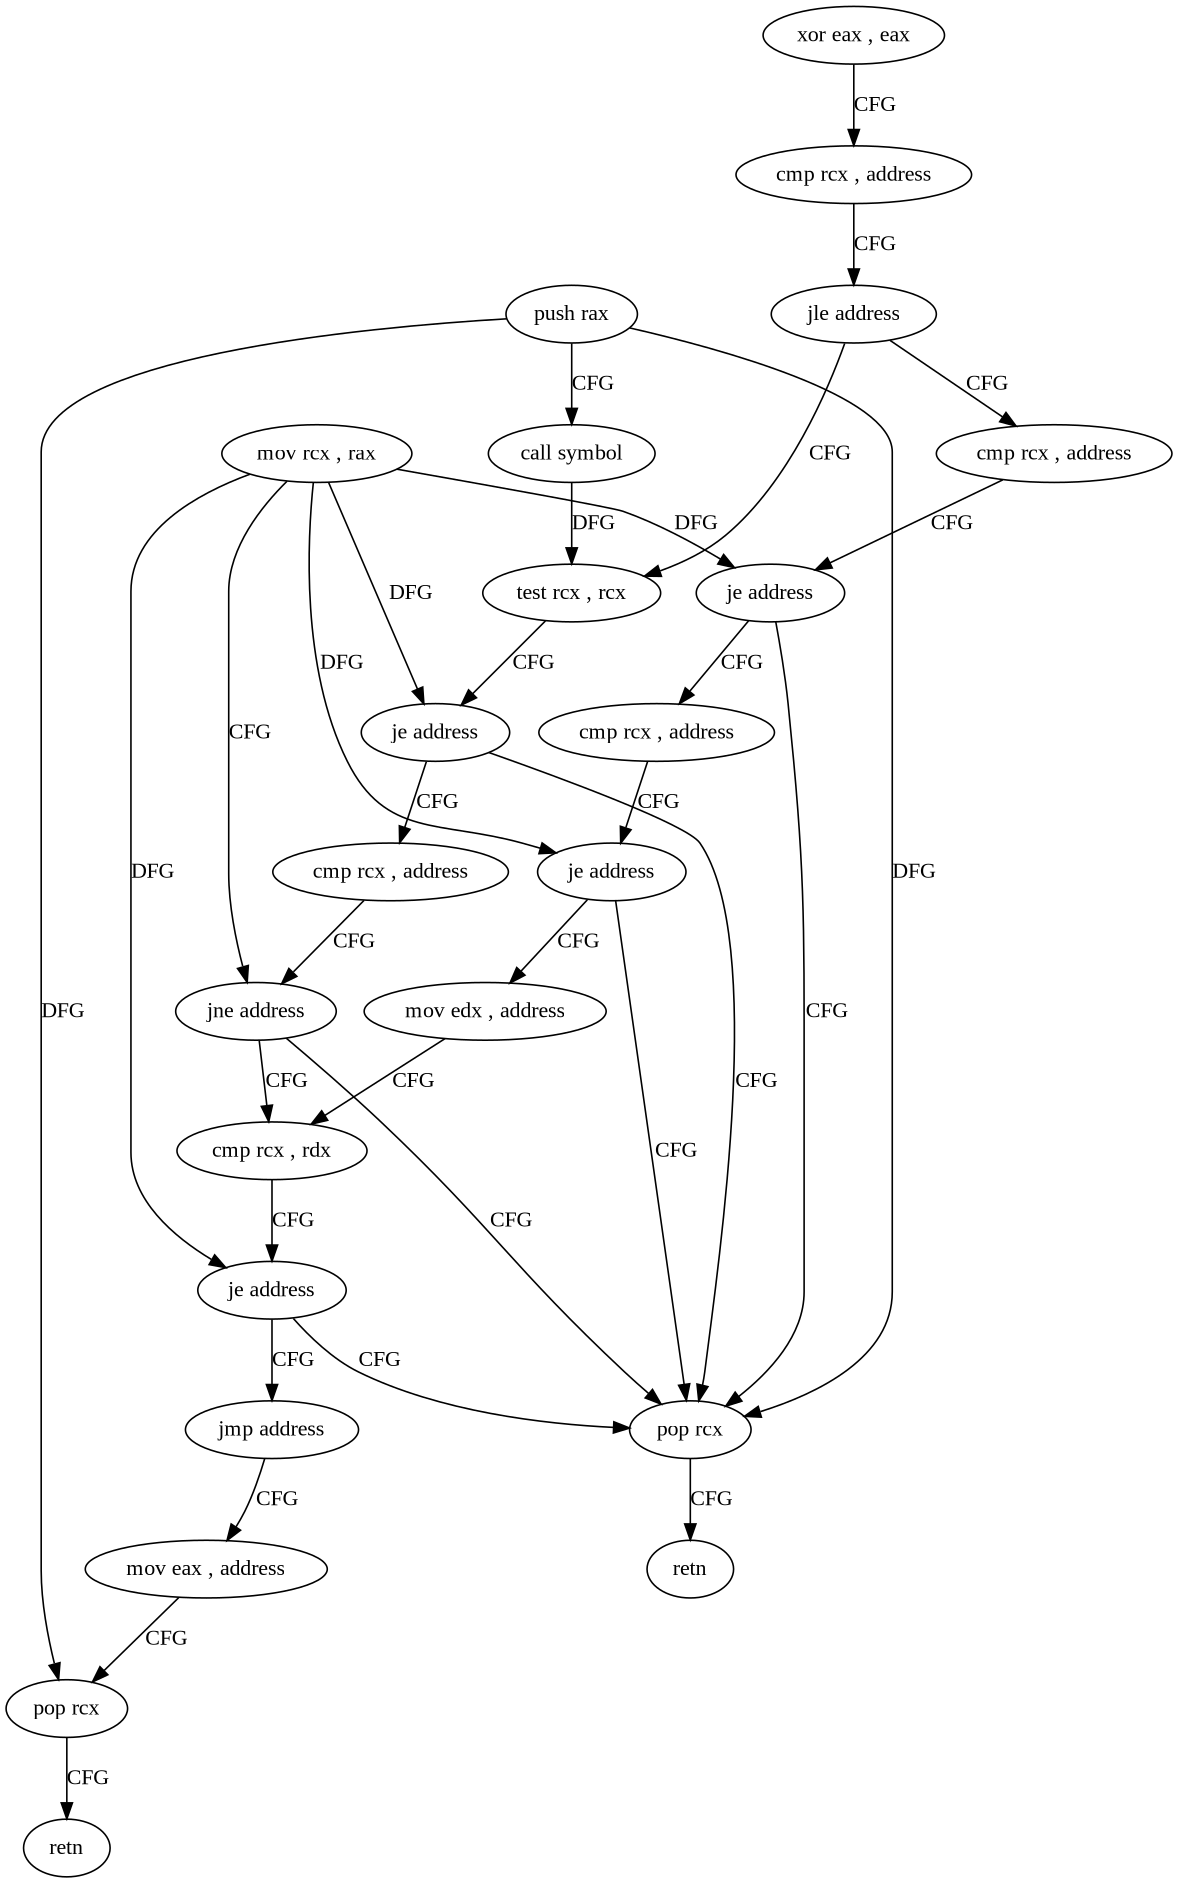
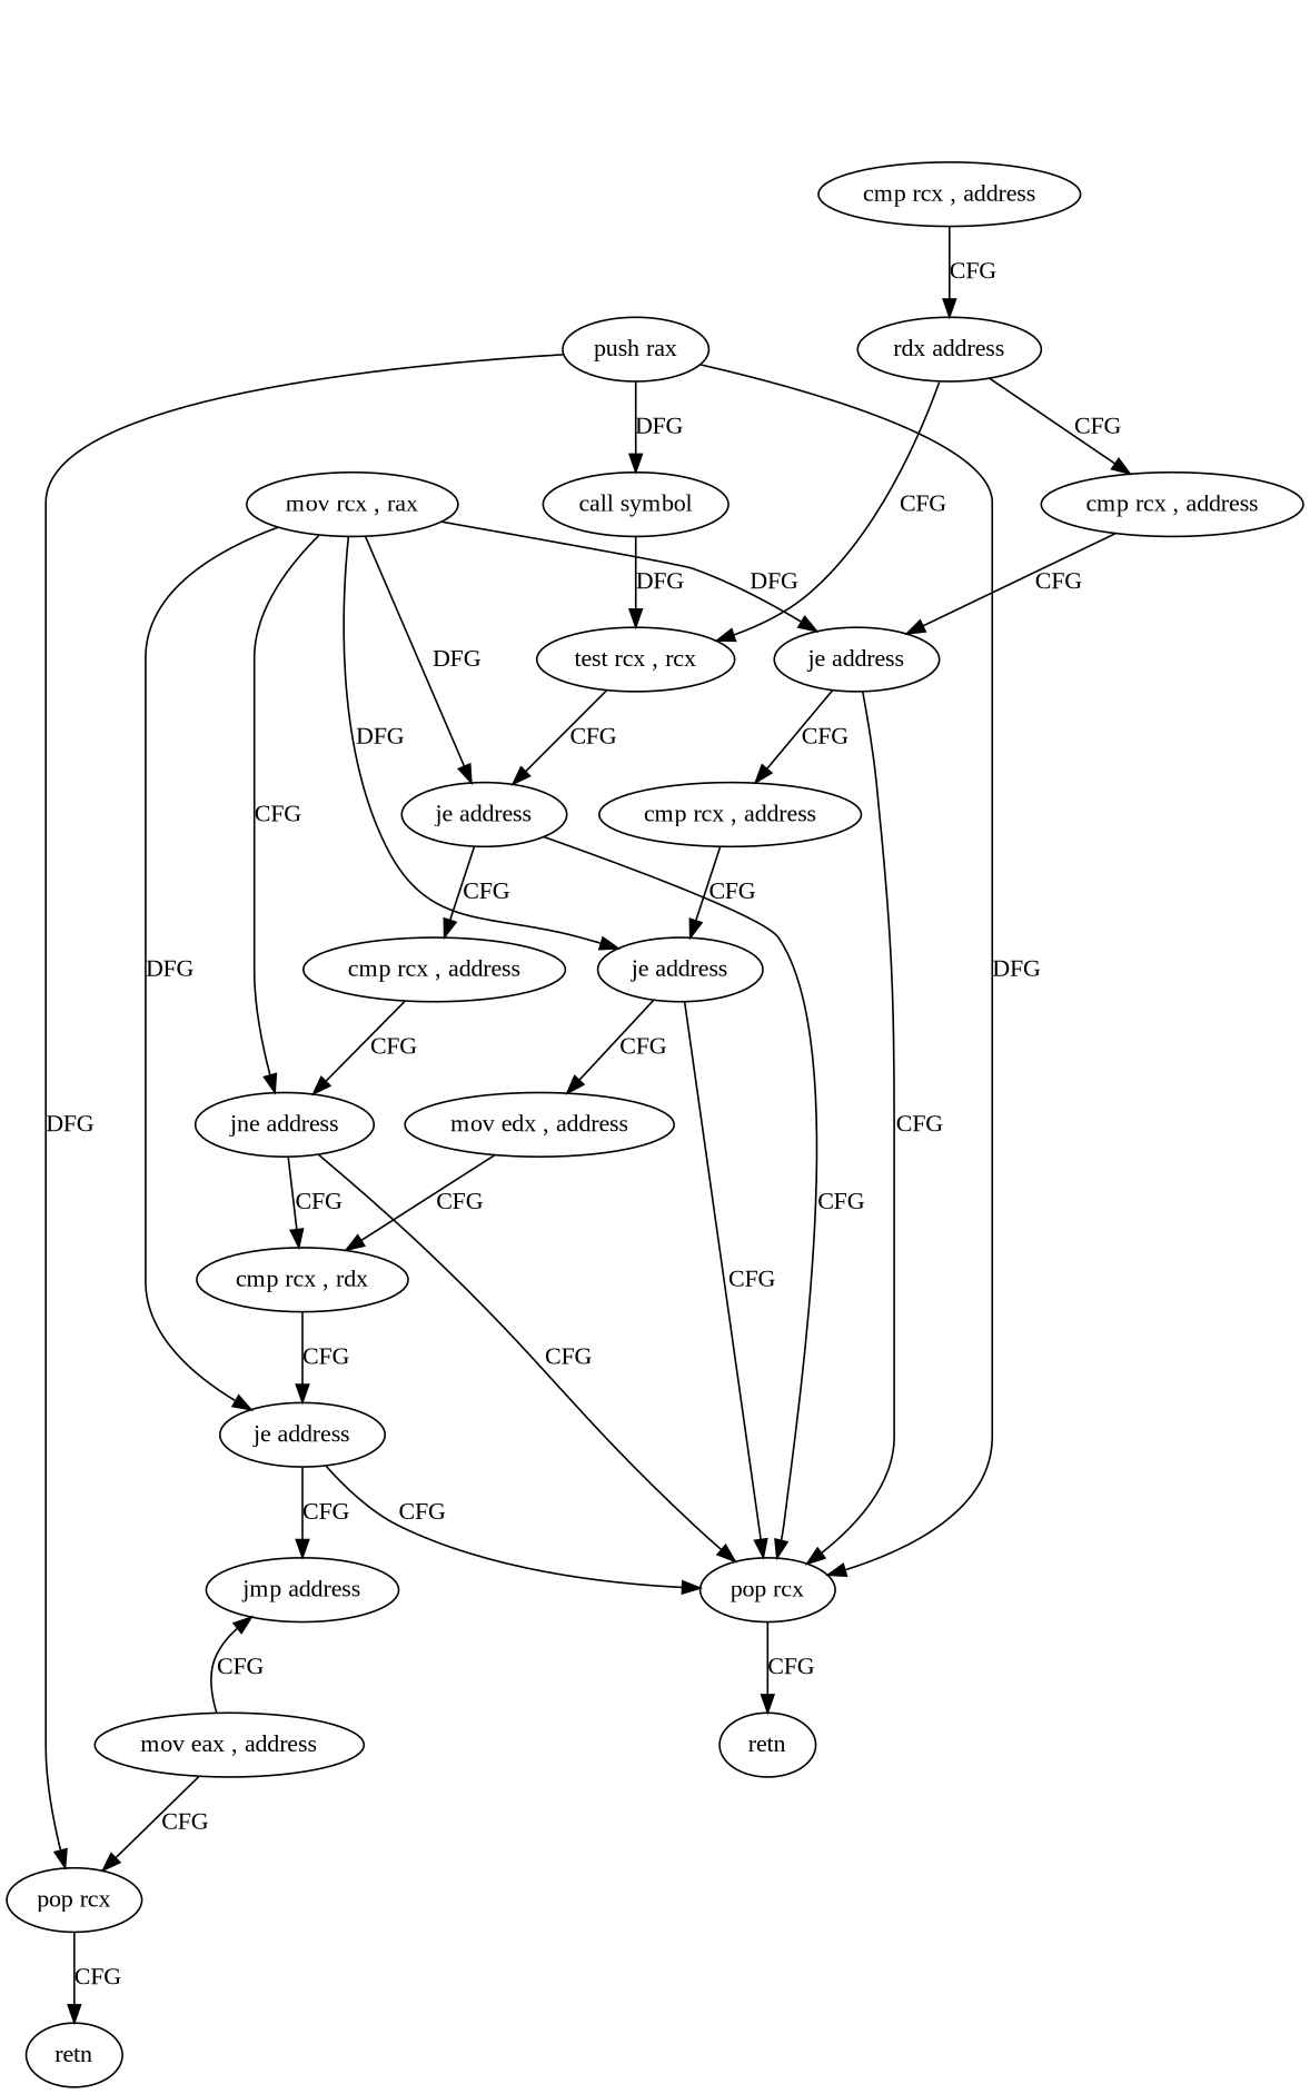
  digraph {
    fontname="Liberation Serif"
    node [fontname="Liberation Serif"]
    edge [fontname="Liberation Serif"]
    n1 [label="push rax"]
    n2 [label="call symbol"]
    n3 [label="pop rcx"]
    n4 [label="pop rcx"]
    n5 [label="test rcx , rcx"]
    n6 [label=retn]
    n7 [label=retn]
    n8 [label="mov rcx , rax"]
    n9 [label="je address"]
    n10 [label="je address"]
    n11 [label="jne address"]
    n12 [label="je address"]
    n13 [label="je address"]
-   n14 [label="xor eax , eax"]
    n15 [label="cmp rcx , address"]
-   n16 [label="jle address"]
+   n16 [label="rdx address"]
    n17 [label="cmp rcx , address"]
    n18 [label="cmp rcx , address"]
    n19 [label="cmp rcx , address"]
    n20 [label="cmp rcx , rdx"]
    n21 [label="mov edx , address"]
    n22 [label="jmp address"]
    n23 [label="mov eax , address"]
-   n1 -> n2 [label=CFG]
+   n1 -> n2 [label=DFG]
    n1 -> n3 [label=DFG]
    n1 -> n4 [label=DFG]
    n2 -> n5 [label=DFG]
    n3 -> n6 [label=CFG]
    n4 -> n7 [label=CFG]
    n5 -> n9 [label=CFG]
    n8 -> n9 [label=DFG]
    n8 -> n10 [label=DFG]
    n8 -> n11 [label=CFG]
    n8 -> n12 [label=DFG]
    n8 -> n13 [label=DFG]
    n9 -> n3 [label=CFG]
    n9 -> n18 [label=CFG]
    n10 -> n3 [label=CFG]
    n10 -> n19 [label=CFG]
    n11 -> n3 [label=CFG]
    n11 -> n20 [label=CFG]
    n12 -> n3 [label=CFG]
    n12 -> n21 [label=CFG]
    n13 -> n3 [label=CFG]
    n13 -> n22 [label=CFG]
-   n14 -> n15 [label=CFG]
    n15 -> n16 [label=CFG]
    n16 -> n5 [label=CFG]
    n16 -> n17 [label=CFG]
    n17 -> n10 [label=CFG]
    n18 -> n11 [label=CFG]
    n19 -> n12 [label=CFG]
    n20 -> n13 [label=CFG]
    n21 -> n20 [label=CFG]
-   n22 -> n23 [label=CFG]
+   n23 -> n22 [label=CFG]
    n23 -> n4 [label=CFG]
  }
